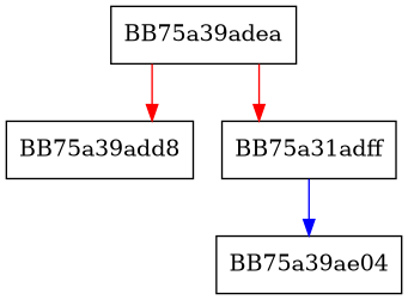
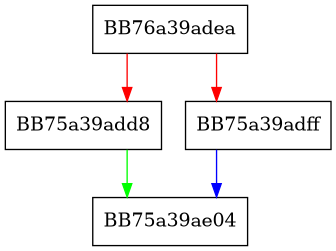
  digraph {
    splines=ortho
    node [shape=box]
    edge [color=red]
    BB75a39add8
    BB75a39ae04
-   BB75a39adea
-   BB75a39adff [label=BB75a31adff]
+   BB75a39adea [label=BB76a39adea]
+   BB75a39adff
+   BB75a39add8 -> BB75a39ae04 [color=green]
    BB75a39adea -> BB75a39add8
    BB75a39adea -> BB75a39adff
    BB75a39adff -> BB75a39ae04 [color=blue]
  }
